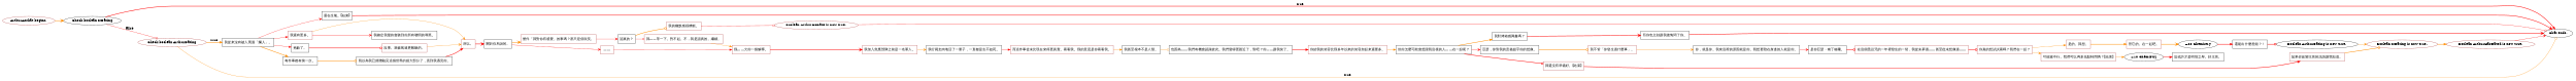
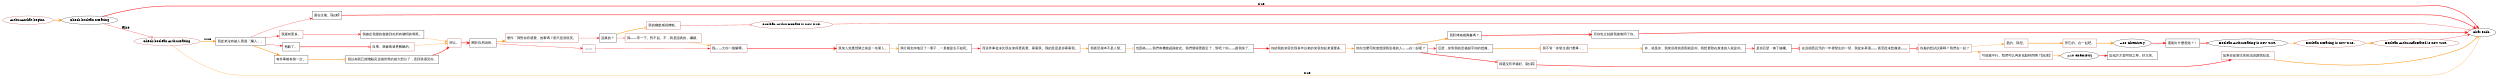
  digraph {
    rankdir=LR
    node [color=brown shape=box]
    edge [arrowhead=vee color=red style=bold]
    "ArthurAsshat begins." [shape=""]
    n2 [color=black label="Check boolean IsDating" shape=""]
    "Chat ends." [color=black shape=""]
    n4 [label="Check boolean ArthurDating" shape=""]
    n5 [color=black label="我從來沒有被人罵過「爛人」。"]
    n6 [label="我還有更多。"]
    n7 [color=black label="每件事都有第一次。"]
    n8 [color=black label="抱歉了。"]
    n9 [color=black label="還在生氣。[結束]"]
    n10 [color=black label="我確定我最終會聽到你所有聰明的辱罵。"]
    n11 [color=black label="我以為我已經體驗完這個世界的絕大部分了，直到我遇見你。"]
    n12 [label="沒事。我被罵過更難聽的。"]
    n13 [label="所以。"]
    n14 [color=black label="關於你所說的。"]
    n15 [label="整件「我對你有感覺」的事嗎？那只是個玩笑。"]
    n16 [label="……"]
    n17 [color=black label="認真的？"]
    n18 [label="我……欠你一個解釋。"]
    n19 [label="我……等一下。對不起。不，我是認真的。繼續。"]
    n20 [label="我的幽默感很糟糕。"]
    n21 [label="我加入危應部隊之前是一名軍人。"]
    n22 [label="Boolean ArthurNoDate is now true." shape=""]
    n23 [color=black label="我行屍走肉地活了一輩子，一直都是生不如死。"]
    n24 [label="而這件事從未比現在來得更真實。看看我。我的意思是你看看我。"]
    n25 [color=black label="我甚至根本不是人類。"]
    n26 [color=black label="也因為……我們有機會認識彼此。我們變得更親近了，對吧？你……讓我笑了。"]
    n27 [label="你給我的笑容比我多年以來的笑容加起來還要多。"]
    n28 [color=black label="但你怎麼可能會想跟我這樣的人……在一起呢？"]
    n29 [color=black label="亞瑟，你對我的意義超乎你的想像。"]
    n30 [color=black label="我對烤箱感興趣嗎？"]
    n31 [label="我還沒有準備好。[結束]"]
    n32 [label="我不管「你發生過什麼事」。"]
    n33 [color=black label="而你也立刻讓我後悔問了你。"]
    n34 [label="如果你改變主意的話請讓我知道。"]
    n35 [color=black label="你，就是你。我來這裡的原因就是你。我想要陪在身邊的人就是你。"]
    n36 [color=black label="是你亞瑟・南丁格爾。"]
    n37 [label="在這個受詛咒的一年裡發生的一切，我從未夢過……甚至從未想像過……"]
    n38 [label="你真的想試試看嗎？我們在一起？"]
    n39 [label="是的。我想。"]
    n40 [label="可能還不行。我們可以再多花點時間嗎？[結束]"]
    n41 [label="管它的。在一起吧。"]
    n42 [color=black label="+10 Chemistry" shape=""]
    n43 [color=black label="+20 Chemistry" shape=""]
    n44 [color=black label="這或許才是明智之舉。好主意。"]
    n45 [color=black label="還能出什麼差錯？！"]
    n46 [color=black label="Boolean ArthurDating is now true." shape=""]
    n47 [label="Boolean IsDating is now true." shape=""]
    n48 [label="Boolean ArthurHasDated is now true." shape=""]
    "ArthurAsshat begins." -> n2 [color=darkorange]
    n2 -> "Chat ends." [arrowhead=normal label=true]
    n2 -> n4 [arrowhead=odot label=false style=solid]
    n4 -> "Chat ends." [arrowhead=odot color=darkorange label=true style=solid]
    n4 -> n5 [arrowhead=normal color=darkorange label=true]
    n5 -> n6 [arrowhead=normal style=solid]
    n5 -> n7 [arrowhead=normal color=darkorange]
    n5 -> n8 [arrowhead=normal style=solid]
    n5 -> n9 [style=solid]
    n6 -> n10 [style=solid]
    n7 -> n11 [arrowhead=odot color=darkorange]
    n8 -> n12 [arrowhead=odot]
    n9 -> "Chat ends."
-   n6 -> n13 [color=darkorange style=solid]
+   n10 -> n13 [color=darkorange style=solid]
    n11 -> n13 [arrowhead=normal]
    n12 -> n13 [color=darkorange style=solid]
    n13 -> n14
    n14 -> n15 [color=darkorange]
    n14 -> n16 [style=solid]
    n15 -> n17 [style=solid]
    n16 -> n18 [arrowhead=normal style=solid]
    n17 -> n19 [arrowhead=odot style=solid]
    n17 -> n20 [arrowhead=odot color=darkorange]
    n18 -> n21
    n19 -> n18 [arrowhead=normal color=darkorange style=solid]
    n20 -> n22 [arrowhead=odot style=solid]
    n21 -> n23 [color=darkorange style=solid]
    n22 -> "Chat ends." [arrowhead=odot style=solid]
    n23 -> n24 [arrowhead=normal style=solid]
    n24 -> n25 [arrowhead=normal color=darkorange style=solid]
    n25 -> n26 [arrowhead=odot color=darkorange style=solid]
    n26 -> n27 [arrowhead=normal]
    n27 -> n28 [arrowhead=normal color=darkorange style=solid]
    n28 -> n29 [style=solid]
    n28 -> n30 [arrowhead=normal color=darkorange]
    n28 -> n31 [arrowhead=odot]
    n29 -> n32 [arrowhead=odot color=darkorange]
    n30 -> n33
    n31 -> n34 [arrowhead=normal]
    n32 -> n35 [color=darkorange style=solid]
    n33 -> "Chat ends."
-   n34 -> n47 [arrowhead=odot color=darkorange]
+   n34 -> "Chat ends." [arrowhead=odot color=darkorange]
    n35 -> n36 [style=solid]
    n36 -> n37 [arrowhead=odot]
    n37 -> n38 [arrowhead=odot]
    n38 -> n39 [arrowhead=normal color=darkorange style=solid]
    n38 -> n40 [color=darkorange style=solid]
    n39 -> n41 [arrowhead=normal color=darkorange]
    n40 -> n42 [arrowhead=normal color=darkorange style=solid]
    n41 -> n43 [color=darkorange]
    n42 -> n44 [arrowhead=normal]
    n43 -> n45 [arrowhead=normal]
    n45 -> n46 [arrowhead=odot]
    n46 -> n47 [color=darkorange style=solid]
    n47 -> n48 [arrowhead=normal color=darkorange]
    n48 -> "Chat ends." [style=solid]
  }
